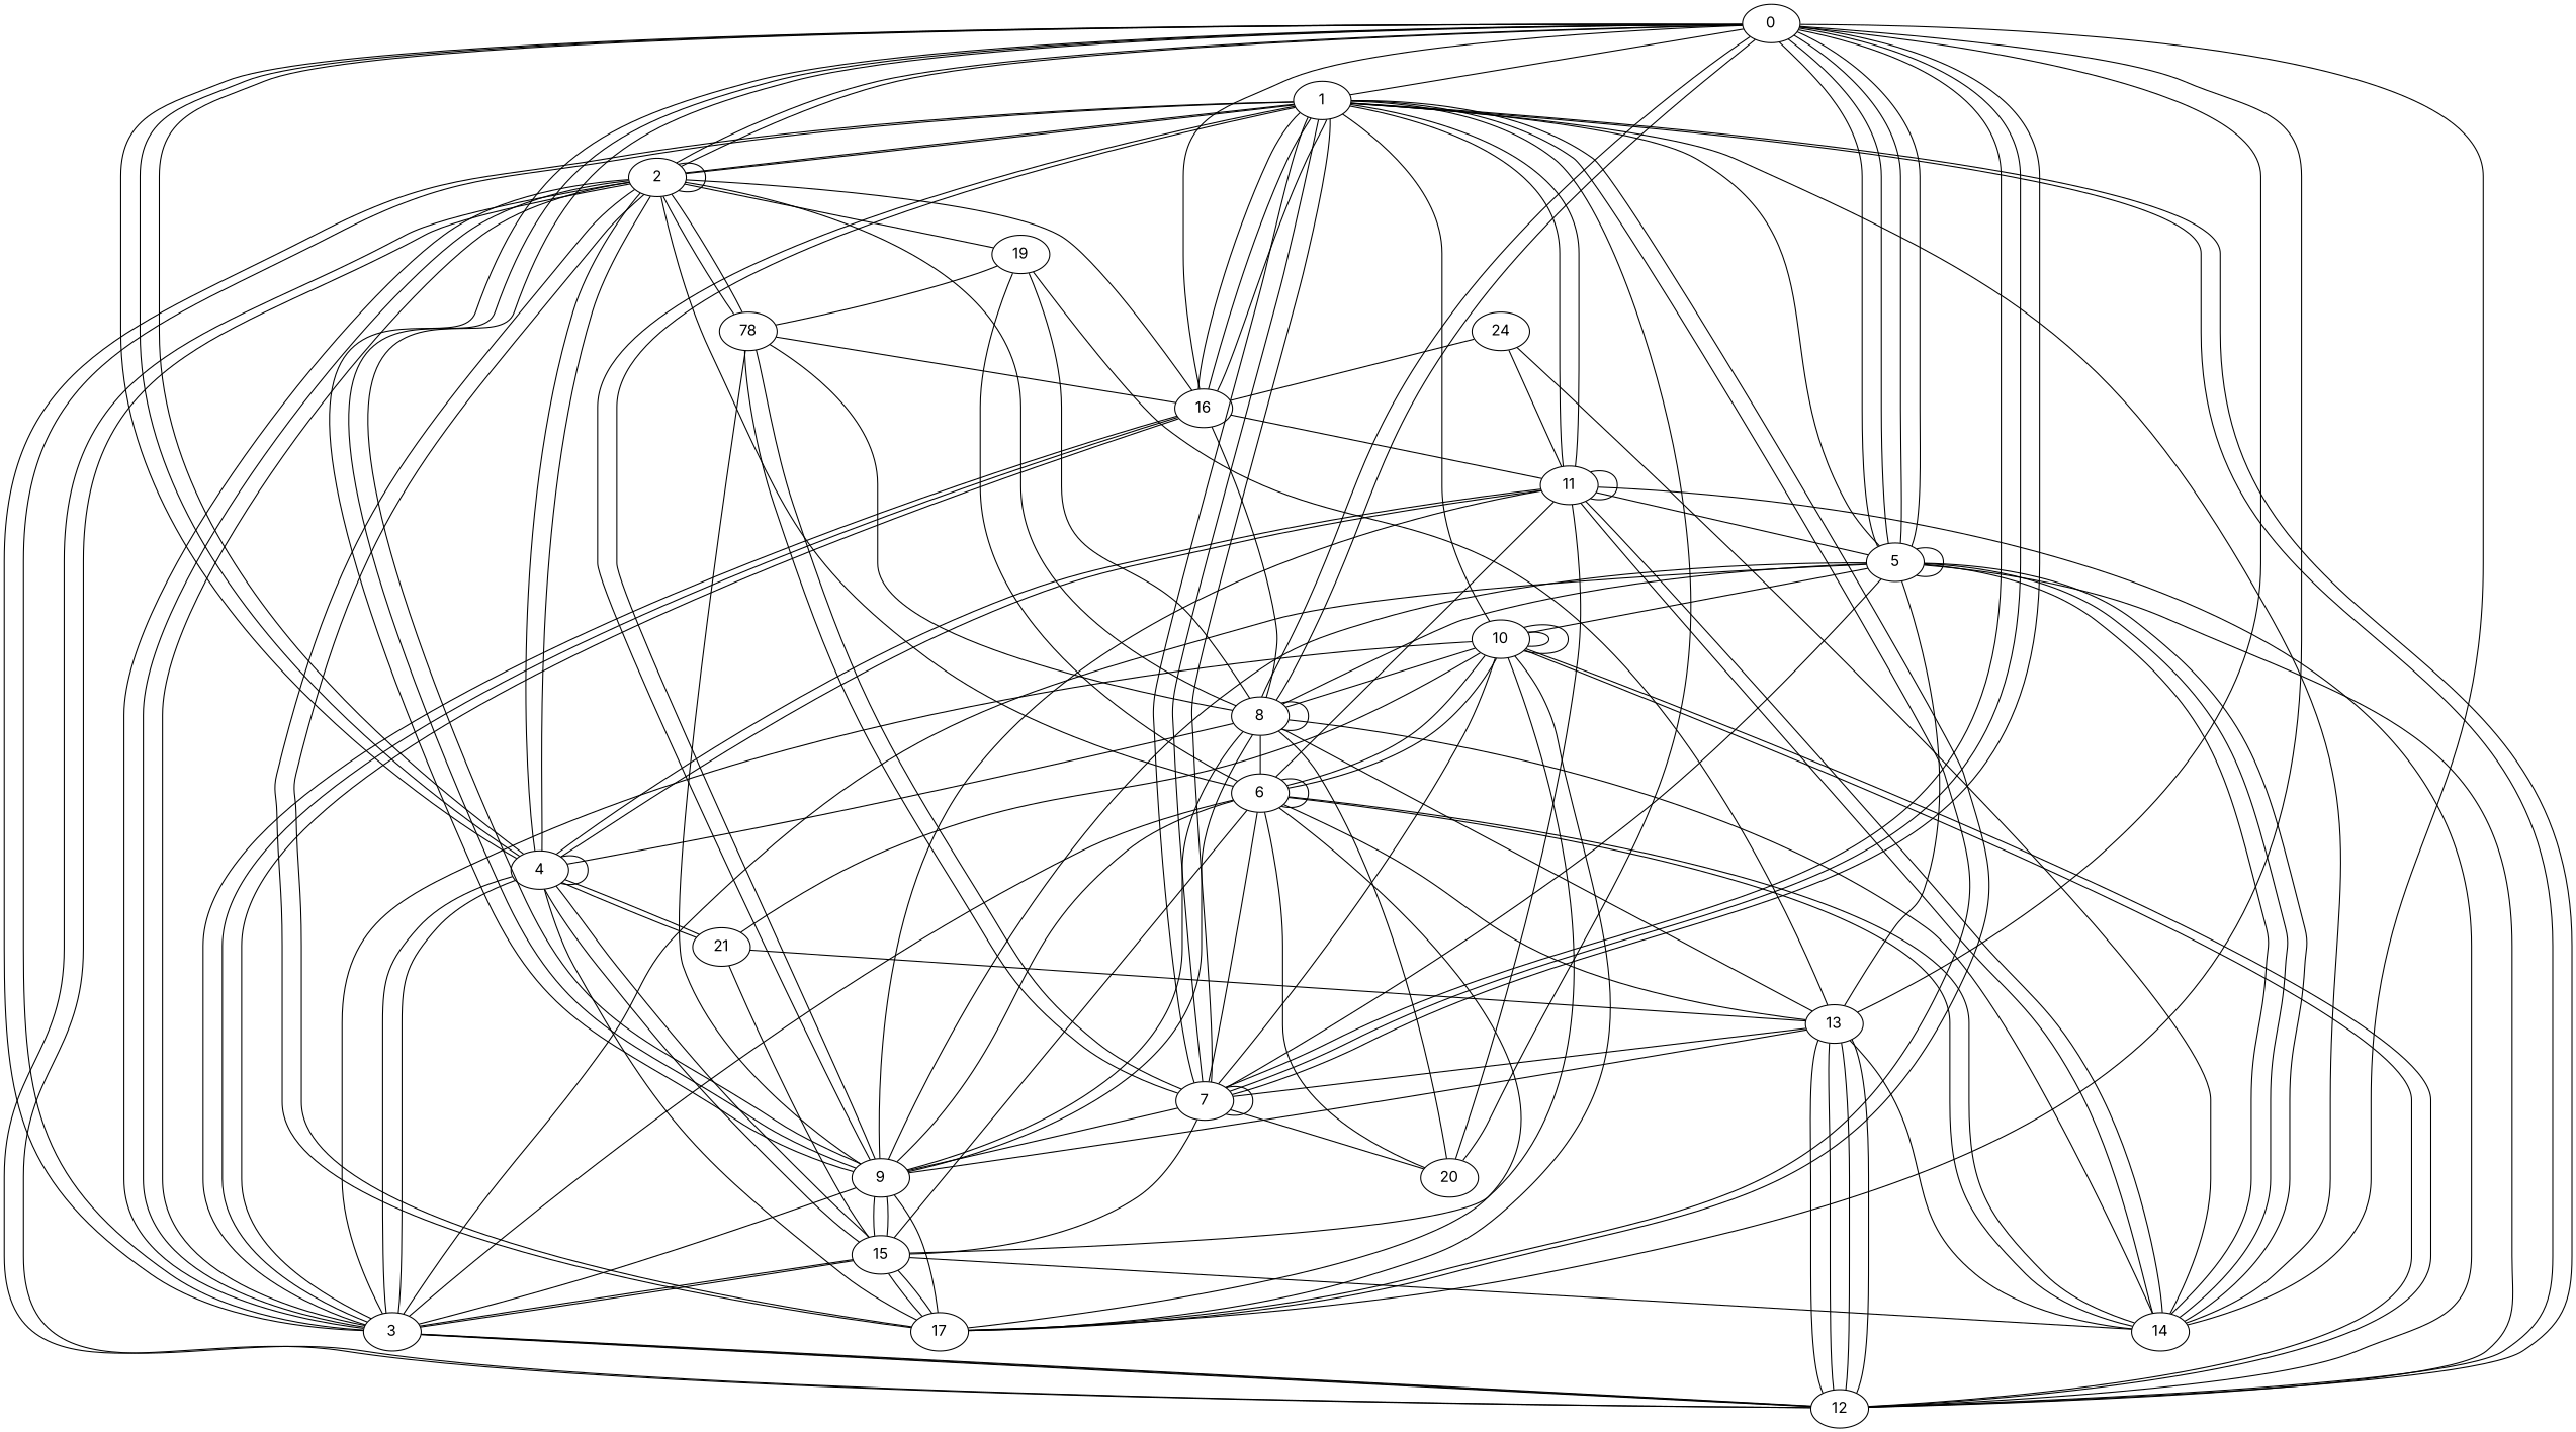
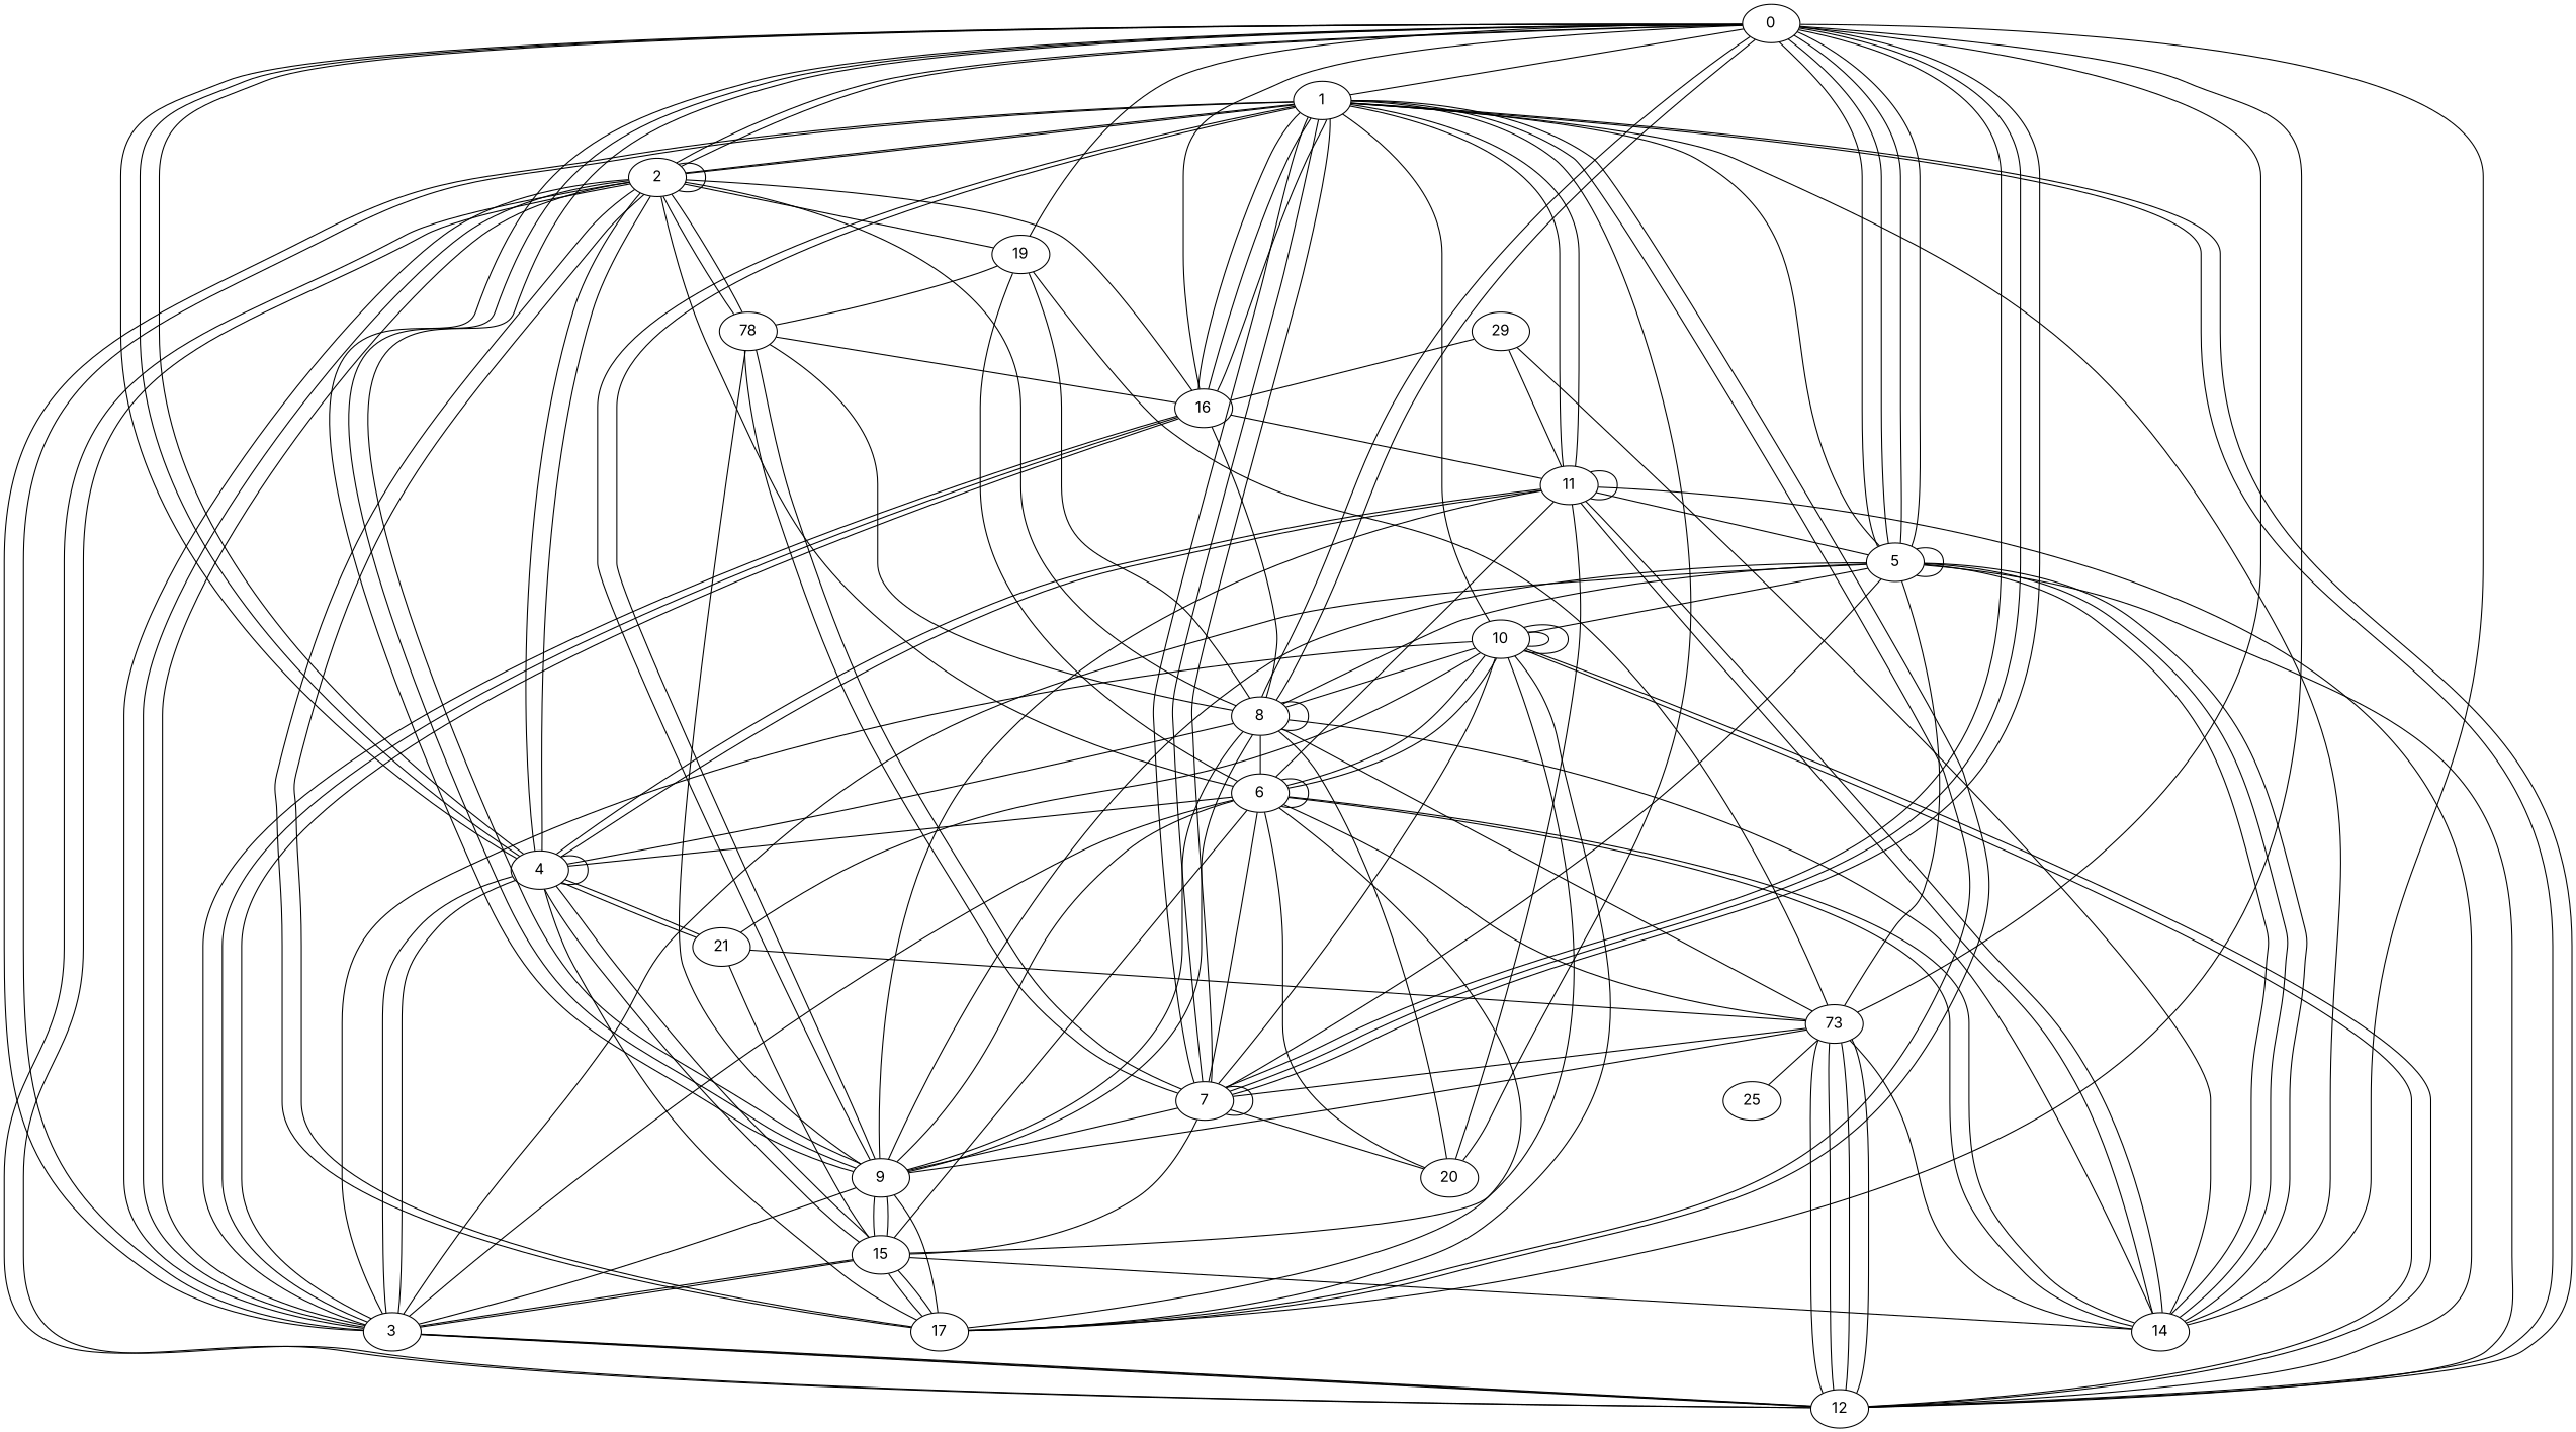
  graph {
    fontname=Inter
    node [fontname=Inter]
    edge [fontname=Inter]
    0
    1
    2
    4
    7
    8
    9
-   13
+   13 [label=73]
    14
    16
    17
    3
    10
    20
    6
    12
    n17 [label=78]
    19
    15
    11
    21
    5
-   24
+   25
+   24 [label=29]
    0 -- 1
    0 -- 2
    0 -- 4
    0 -- 7
    0 -- 7
    0 -- 7
    0 -- 8
    0 -- 9
    0 -- 13
    0 -- 14
    0 -- 16
    0 -- 17
    1 -- 2
    1 -- 7
    1 -- 7
    1 -- 9
    1 -- 9
    1 -- 14
    1 -- 16
    1 -- 17
    1 -- 3
    1 -- 3
    1 -- 10
    1 -- 20
    2 -- 0
    2 -- 1
    2 -- 2
    2 -- 4
    2 -- 17
    2 -- 3
    2 -- 3
    2 -- 6
    2 -- 12
    2 -- 12
    2 -- n17
    2 -- 19
    4 -- 0
    4 -- 0
    4 -- 2
    4 -- 4
    4 -- 17
    4 -- 3
    4 -- 15
    4 -- 11
    4 -- 11
    4 -- 21
    4 -- 21
    7 -- 1
    7 -- 7
    7 -- 9
    7 -- 10
    7 -- 20
    7 -- n17
    7 -- 5
    8 -- 0
    8 -- 2
    8 -- 4
    8 -- 8
    8 -- 9
    8 -- 9
    8 -- 13
    8 -- 6
    8 -- 19
    8 -- 5
    9 -- 0
    9 -- 0
    9 -- 17
    9 -- n17
    9 -- 15
    9 -- 15
    9 -- 5
    13 -- 7
    13 -- 9
    13 -- 14
    13 -- 12
    13 -- 12
    13 -- 19
+   13 -- 25
    14 -- 8
    14 -- 6
    14 -- 11
    14 -- 5
    14 -- 5
    16 -- 1
    16 -- 1
    16 -- 2
    16 -- 8
    16 -- 11
    17 -- 1
    17 -- 2
    17 -- 10
    17 -- 6
    17 -- 15
    3 -- 2
    3 -- 4
    3 -- 9
    3 -- 16
    3 -- 16
    3 -- 16
    3 -- 10
    3 -- 12
    3 -- 12
    3 -- 15
    10 -- 8
    10 -- 10
    10 -- 10
    10 -- 12
    10 -- 15
    20 -- 8
    20 -- 6
    20 -- 11
+   6 -- 4
    6 -- 7
    6 -- 9
    6 -- 13
    6 -- 14
    6 -- 3
    6 -- 10
    6 -- 10
    6 -- 6
    6 -- 19
    6 -- 15
    12 -- 1
    12 -- 1
    12 -- 13
    12 -- 13
    12 -- 3
    12 -- 10
    12 -- 11
    12 -- 5
    n17 -- 2
    n17 -- 7
    n17 -- 8
    n17 -- 16
+   19 -- 0
    19 -- n17
    15 -- 4
    15 -- 7
    15 -- 14
    15 -- 17
    15 -- 3
    15 -- 21
    11 -- 1
    11 -- 1
    11 -- 9
    11 -- 14
    11 -- 6
    11 -- 11
    11 -- 5
    21 -- 13
    21 -- 10
    5 -- 0
    5 -- 0
    5 -- 0
    5 -- 0
    5 -- 1
    5 -- 13
    5 -- 14
    5 -- 3
    5 -- 10
    5 -- 5
    24 -- 14
    24 -- 16
    24 -- 11
  }
